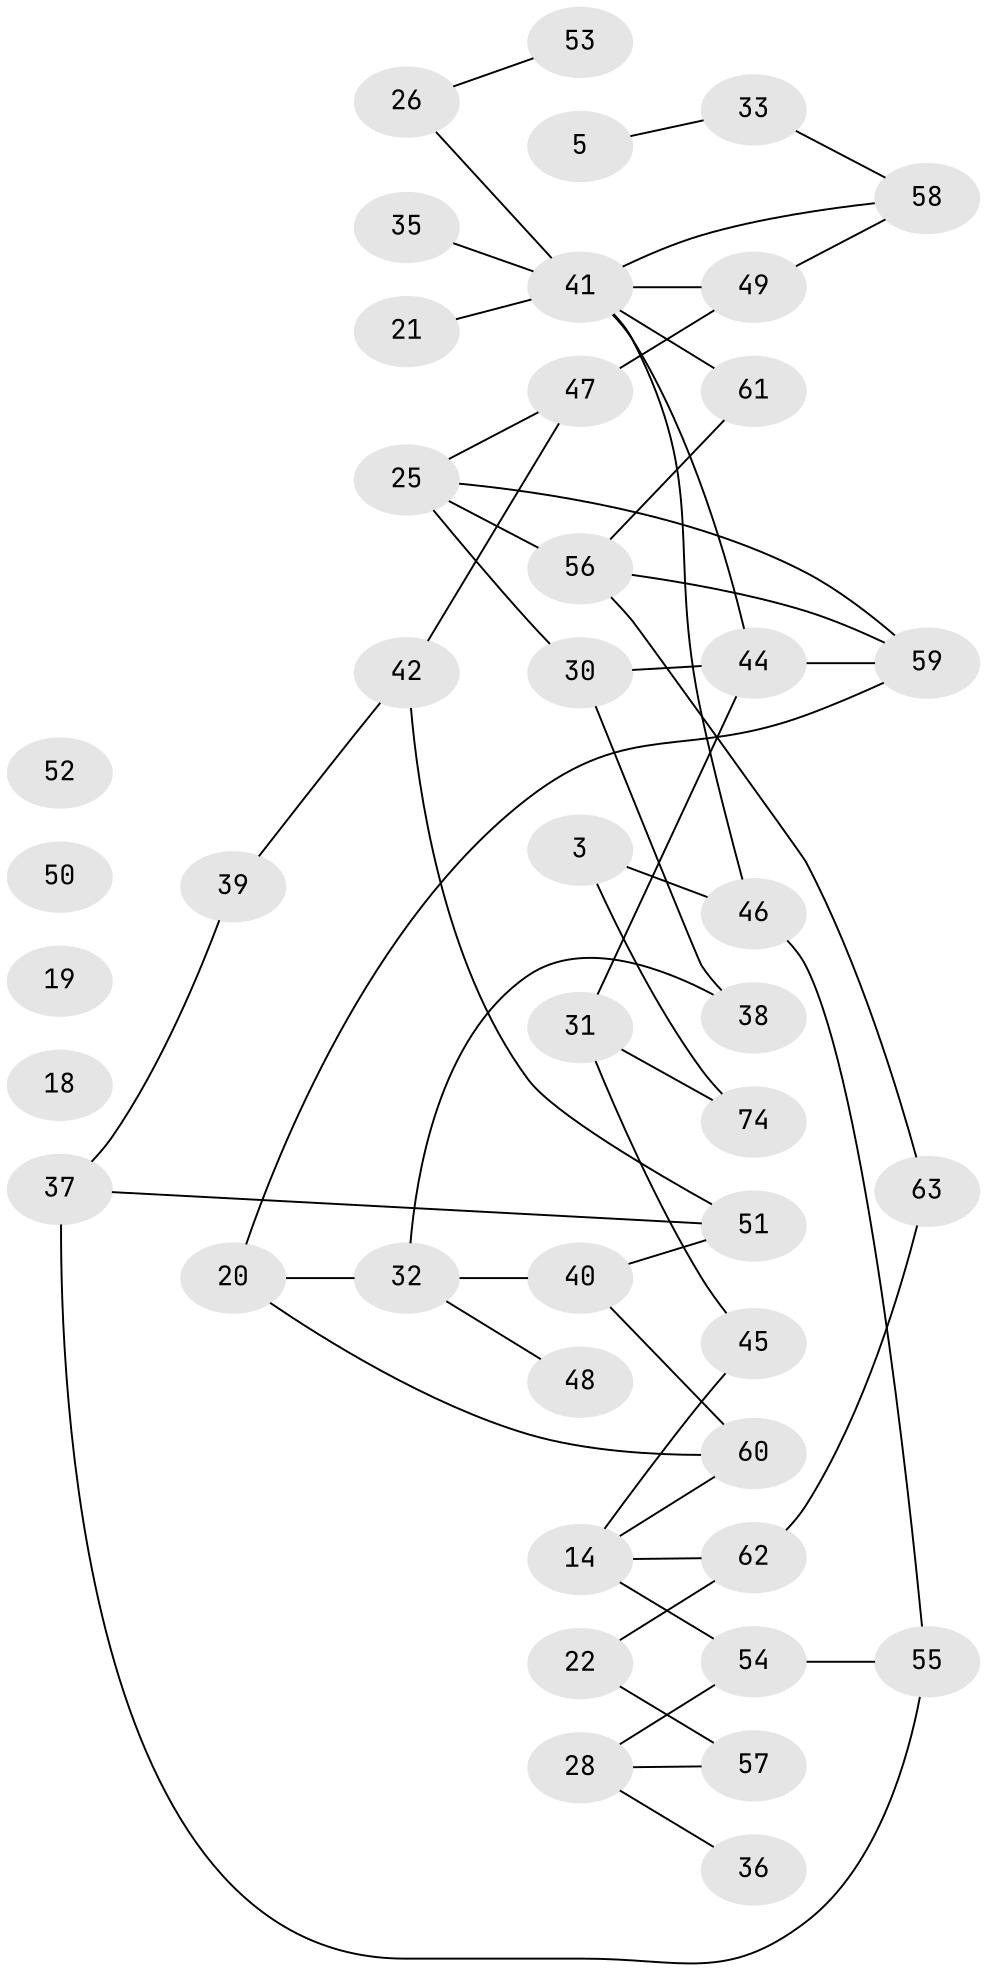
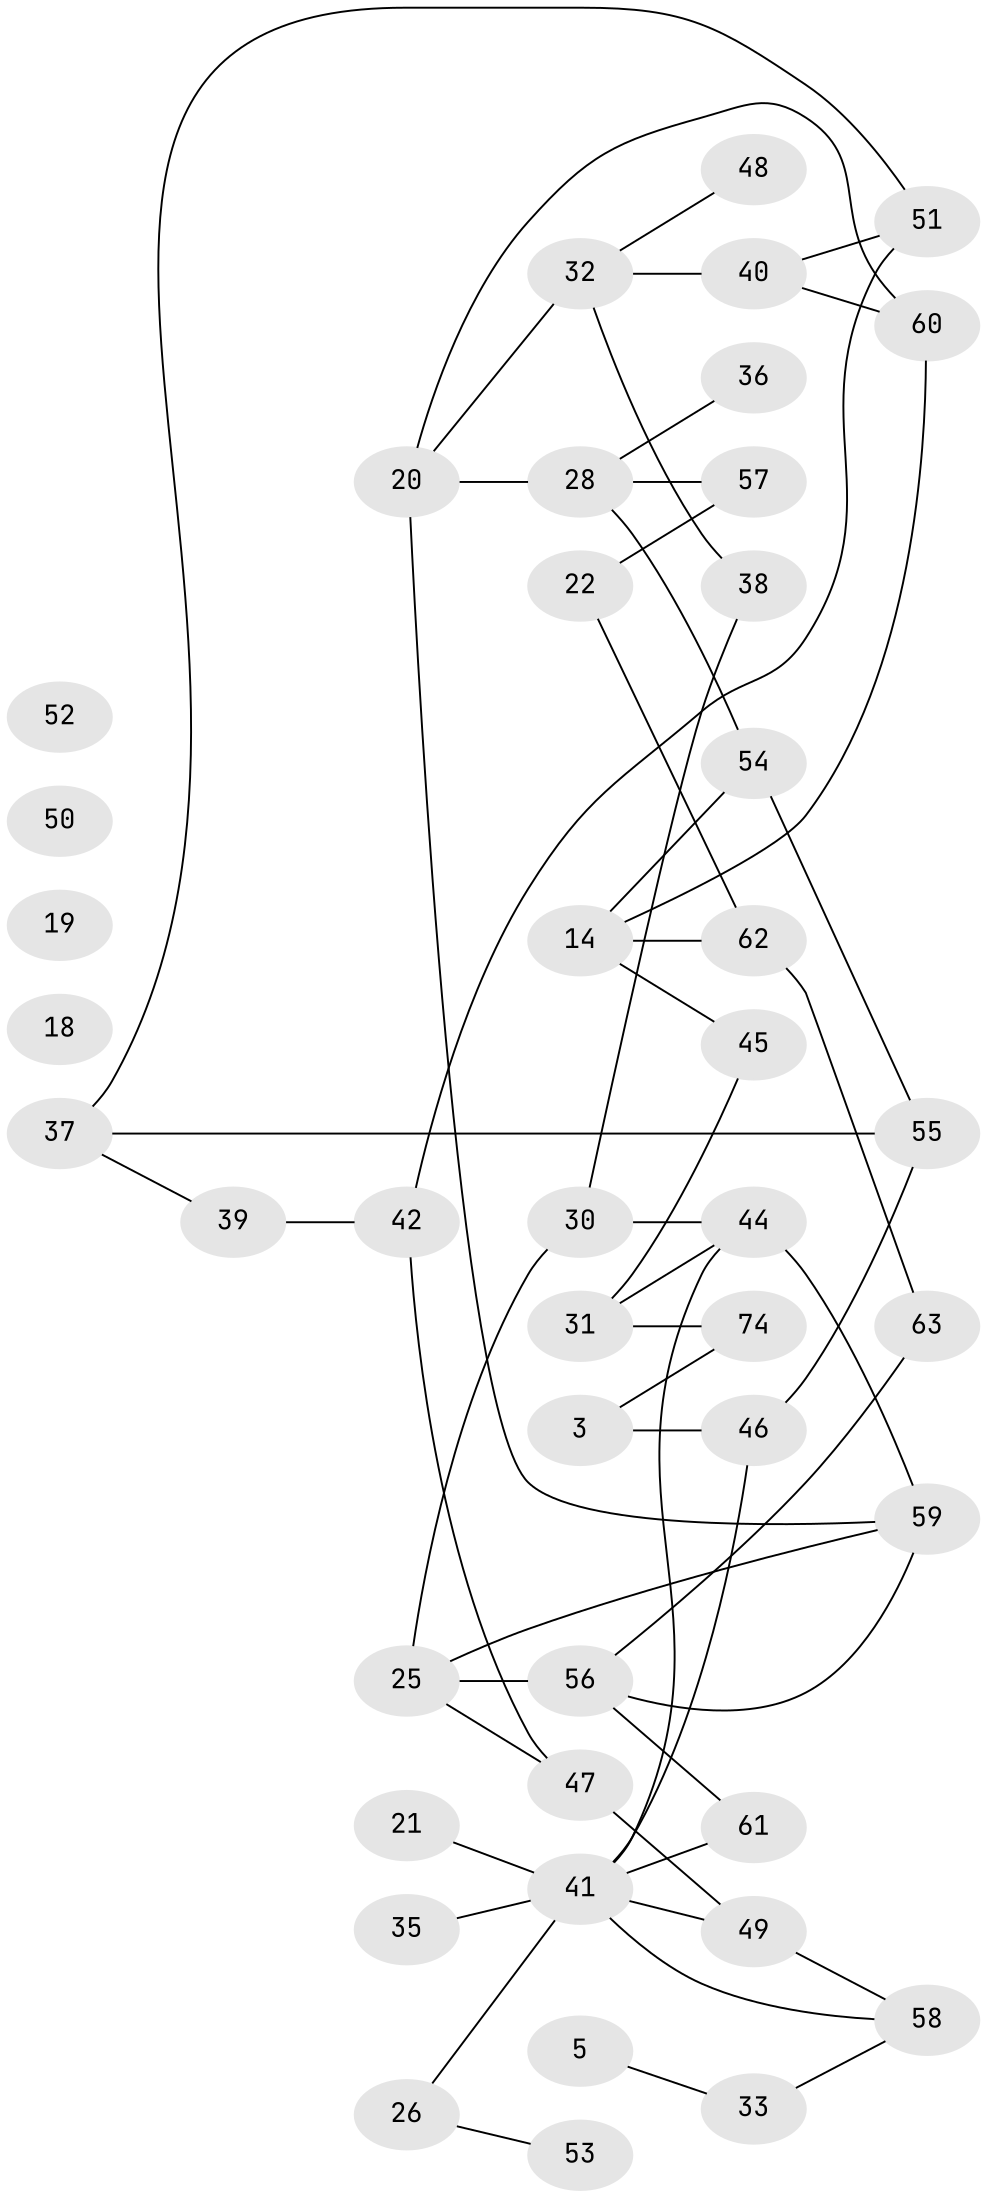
  graph {
    fontname="JetBrains Mono"
    rankdir=LR
    node [color=gray90 fontname="JetBrains Mono" style=filled]
    edge [fontname="JetBrains Mono"]
    n1 [label=74]
    3
    46 [super="+10"]
    55 [super="+24"]
    5
    33
    58
    14 [super="+11"]
    45
    54
    60 [super="+6"]
    62
    63
    18
    19
    20 [super="+13"]
    28 [super="+8+17"]
    32
    59 [super="+1+43"]
    57 [super="+4"]
    36
    38
    40 [super="+23"]
    48
    41 [super="+9"]
    44
    61
    49
    21
    22
    25
    30
    47 [super="+29"]
    56 [super="+27"]
    26
    53
    31 [super="+12"]
    51
    35
    37
    39
    42
    50
    52
    3 -- n1
    3 -- 46
    46 -- 55
    5 -- 33
    33 -- 58
    14 -- 45
    14 -- 54
    14 -- 60
    14 -- 62 [weight=2]
    54 -- 55
    62 -- 63
    20 -- 60
+   20 -- 28
    20 -- 32
    20 -- 59 [weight=2]
    28 -- 54
    28 -- 57
    28 -- 36
    32 -- 38
    32 -- 40 [weight=2]
    32 -- 48
    40 -- 60
    40 -- 51
    41 -- 46 [weight=2]
    41 -- 58
    41 -- 44
    41 -- 61
    41 -- 49
    44 -- 59
    49 -- 58
    21 -- 41
    22 -- 62
    22 -- 57
    25 -- 59
    25 -- 30
    25 -- 47 [weight=2]
    25 -- 56
    30 -- 38
    30 -- 44
    47 -- 49
    56 -- 63
    56 -- 59
    56 -- 61
    26 -- 41
    26 -- 53
    31 -- n1
    31 -- 45
    31 -- 44
    35 -- 41
    37 -- 55
    37 -- 51
    37 -- 39
    39 -- 42
    42 -- 47
    42 -- 51
  }
